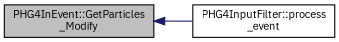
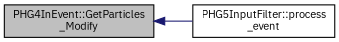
  digraph {
    rankdir=LR
    fontname="IBM Plex Sans"
    node [color=black fontname="IBM Plex Sans" fontsize=10 shape=record]
    n1 [fillcolor=grey75 fontcolor=black height=0.2 label="PHG4InEvent::GetParticles\l_Modify" style=filled width=0.4]
-   n2 [height=0.2 label="PHG4InputFilter::process\l_event" width=0.4]
+   n2 [height=0.2 label="PHG5InputFilter::process\l_event" width=0.4]
    n1 -> n2 [color=midnightblue dir=back fontname="IBM Plex Sans" fontsize=10 labelfontname=FreeSans labelfontsize=10 style=solid]
  }
